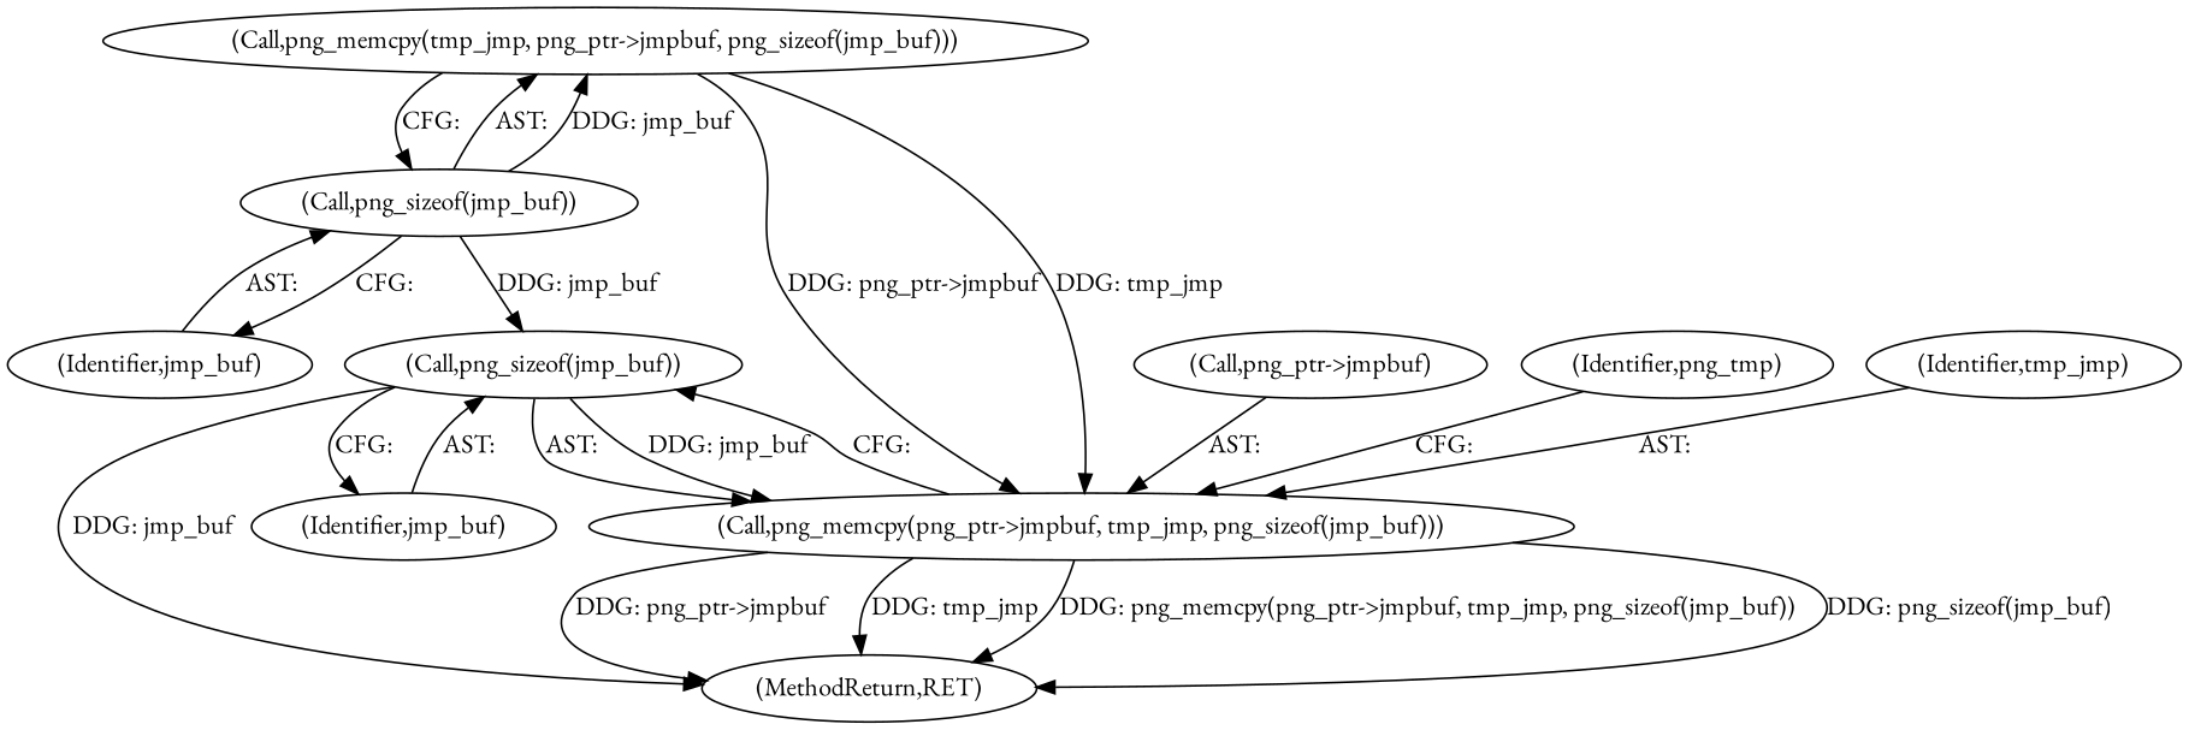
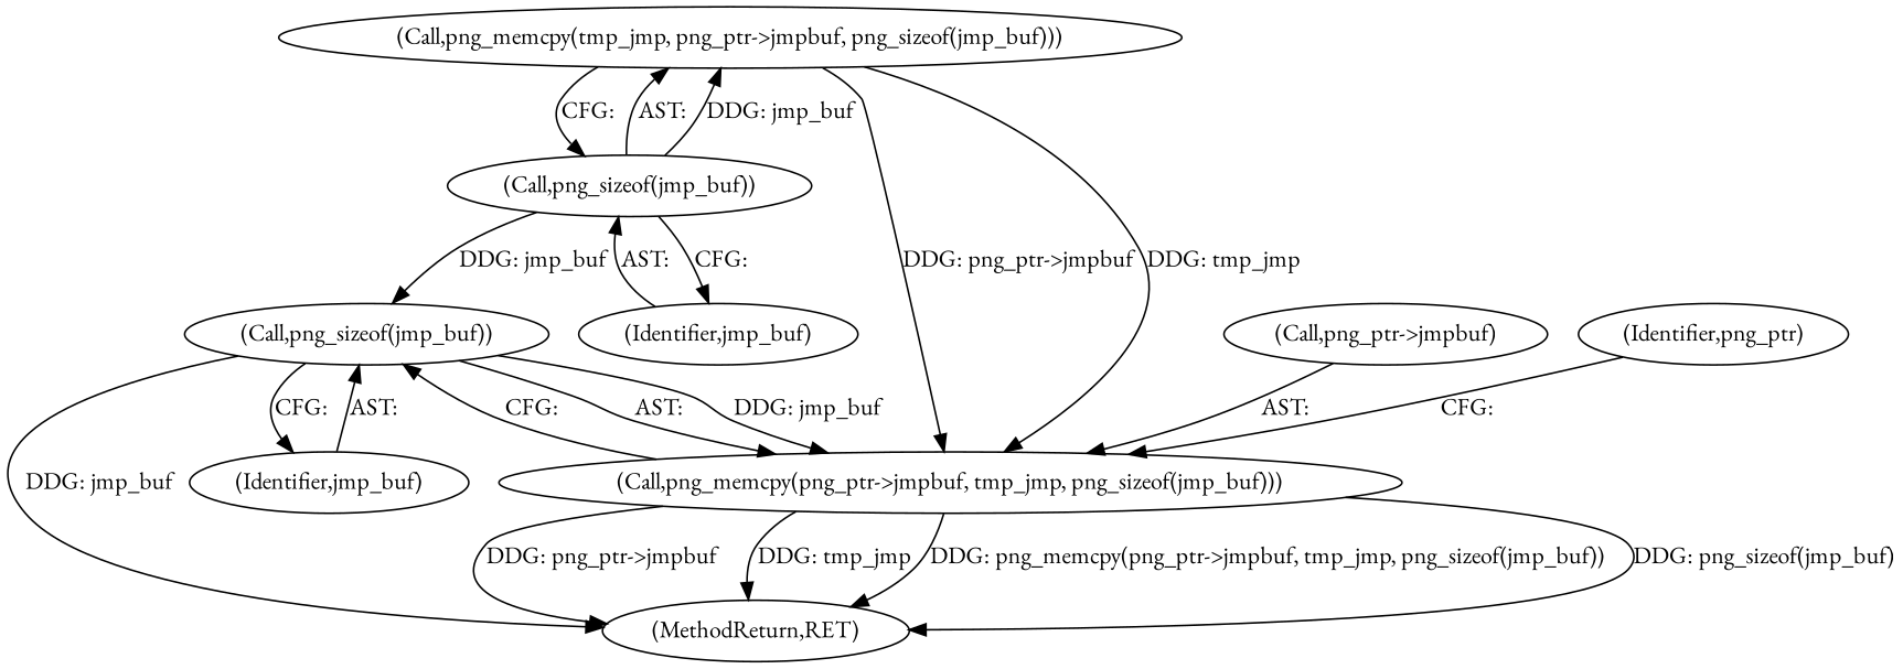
  digraph {
    fontname="EB Garamond"
    node [fontname="EB Garamond"]
    edge [fontname="EB Garamond"]
    n1 [label="(Call,png_sizeof(jmp_buf))"]
    n2 [label="(Call,png_memcpy(png_ptr->jmpbuf, tmp_jmp, png_sizeof(jmp_buf)))"]
    n3 [label="(Identifier,jmp_buf)"]
    n4 [label="(MethodReturn,RET)"]
    n5 [label="(Call,png_sizeof(jmp_buf))"]
    n6 [label="(Identifier,jmp_buf)"]
    n7 [label="(Call,png_memcpy(tmp_jmp, png_ptr->jmpbuf, png_sizeof(jmp_buf)))"]
    n8 [label="(Call,png_ptr->jmpbuf)"]
-   n9 [label="(Identifier,png_tmp)"]
-   n10 [label="(Identifier,tmp_jmp)"]
+   n9 [label="(Identifier,png_ptr)"]
    n1 -> n2 [label="AST: "]
    n1 -> n2 [label="DDG: jmp_buf"]
    n1 -> n3 [label="CFG: "]
    n1 -> n4 [label="DDG: jmp_buf"]
    n2 -> n1 [label="CFG: "]
    n2 -> n4 [label="DDG: png_sizeof(jmp_buf)"]
    n2 -> n4 [label="DDG: png_ptr->jmpbuf"]
    n2 -> n4 [label="DDG: tmp_jmp"]
    n2 -> n4 [label="DDG: png_memcpy(png_ptr->jmpbuf, tmp_jmp, png_sizeof(jmp_buf))"]
    n3 -> n1 [label="AST: "]
    n5 -> n1 [label="DDG: jmp_buf"]
    n5 -> n6 [label="CFG: "]
    n5 -> n7 [label="AST: "]
    n5 -> n7 [label="DDG: jmp_buf"]
    n6 -> n5 [label="AST: "]
    n7 -> n2 [label="DDG: png_ptr->jmpbuf"]
    n7 -> n2 [label="DDG: tmp_jmp"]
    n7 -> n5 [label="CFG: "]
    n8 -> n2 [label="AST: "]
    n9 -> n2 [label="CFG: "]
-   n10 -> n2 [label="AST: "]
  }
